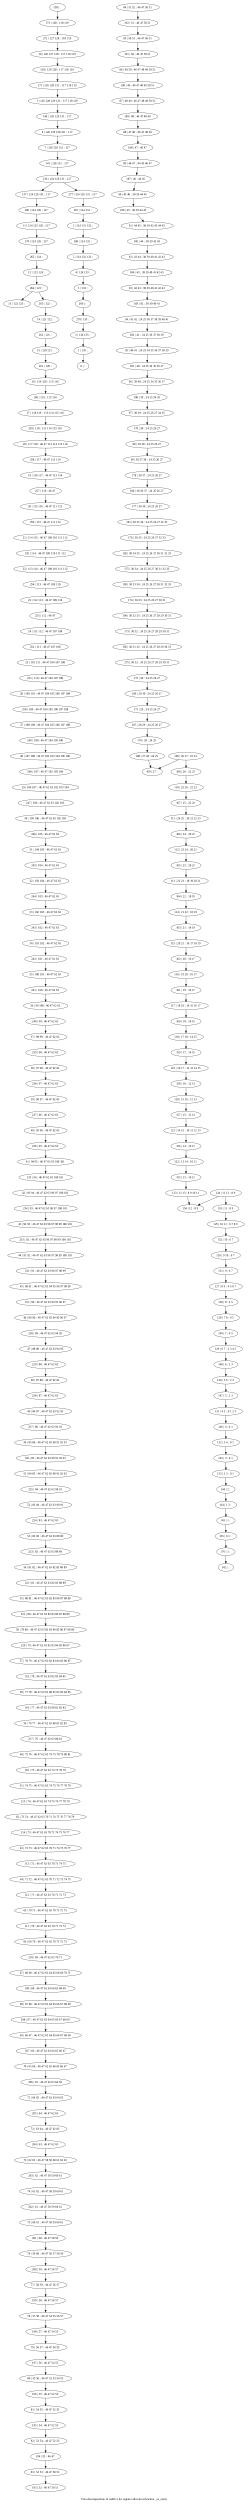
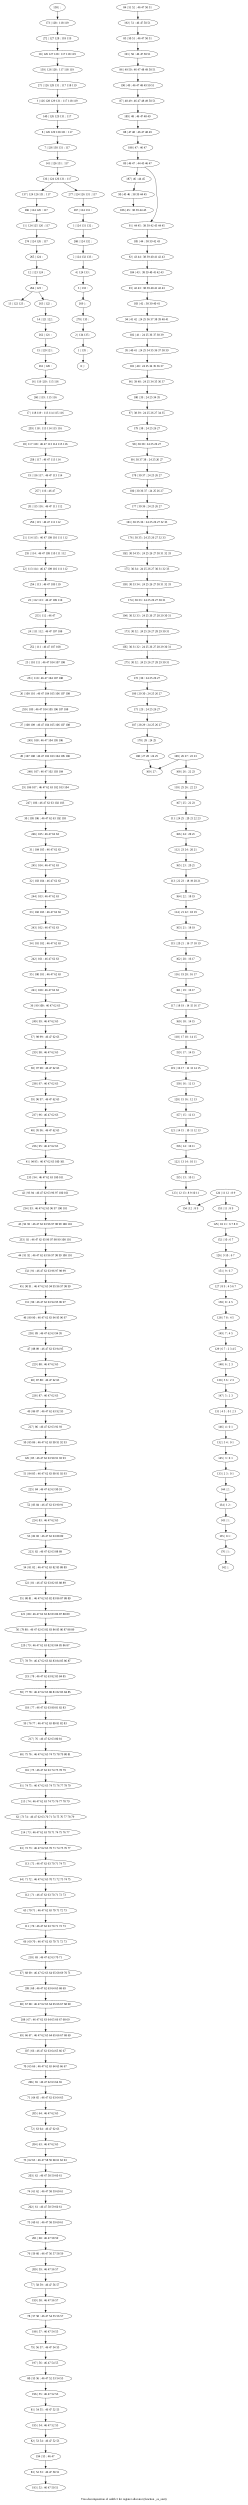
  digraph {
    fontname="Liberation Serif"
    label="Tree-decomposition of width 3 for register allocator (function _os_start)"
    node [fontname="Liberation Serif"]
    edge [fontname="Liberation Serif"]
    n1 [label="0 | : "]
    n2 [label="1 | 135 : "]
    n3 [label="2 | 134 135 : "]
    n4 [label="3 | 133 : "]
    n5 [label="269 | : "]
    n6 [label="270 | 135 : "]
    n7 [label="4 | 124 133 : "]
    n8 [label="5 | 124 132 133 : "]
    n9 [label="6 | 124 131 132 : "]
    n10 [label="268 | 124 132 : "]
    n11 [label="7 | 126 130 131 : 117 "]
    n12 [label="141 | 126 131 : 117 "]
    n13 [label="136 | 124 126 131 : 117 "]
    n14 [label="8 | 126 129 130 131 : 117 "]
    n15 [label="9 | 126 128 129 131 : 117 118 119 "]
    n16 [label="140 | 126 129 131 : 117 "]
    n17 [label="10 | 126 127 128 : 117 118 119 "]
    n18 [label="139 | 126 128 : 117 118 119 "]
    n19 [label="271 | 126 128 131 : 117 118 119 "]
    n20 [label="11 | 124 125 126 : 117 "]
    n21 [label="274 | 124 126 : 117 "]
    n22 [label="265 | 124 : "]
    n23 [label="12 | 123 124 : "]
    n24 [label="264 | 123 : "]
    n25 [label="13 | 122 123 : "]
    n26 [label="263 | 122 : "]
    n27 [label="14 | 121 122 : "]
    n28 [label="262 | 121 : "]
    n29 [label="15 | 120 121 : "]
    n30 [label="261 | 120 : "]
    n31 [label="16 | 119 120 : 115 116 "]
    n32 [label="260 | 119 : 115 116 "]
    n33 [label="17 | 118 119 : 113 114 115 116 "]
    n34 [label="259 | 118 : 113 114 115 116 "]
    n35 [label="18 | 117 118 : 46 47 113 114 115 116 "]
    n36 [label="258 | 117 : 46 47 113 114 "]
    n37 [label="19 | 116 117 : 46 47 113 114 "]
    n38 [label="257 | 116 : 46 47 "]
    n39 [label="20 | 115 116 : 46 47 111 112 "]
    n40 [label="256 | 115 : 46 47 111 112 "]
    n41 [label="21 | 114 115 : 46 47 109 110 111 112 "]
    n42 [label="255 | 114 : 46 47 109 110 111 112 "]
    n43 [label="22 | 113 114 : 46 47 109 110 111 112 "]
    n44 [label="254 | 113 : 46 47 109 110 "]
    n45 [label="23 | 112 113 : 46 47 109 110 "]
    n46 [label="253 | 112 : 46 47 "]
    n47 [label="24 | 111 112 : 46 47 107 108 "]
    n48 [label="252 | 111 : 46 47 107 108 "]
    n49 [label="25 | 110 111 : 46 47 104 107 108 "]
    n50 [label="251 | 110 : 46 47 104 107 108 "]
    n51 [label="26 | 109 110 : 46 47 104 105 106 107 108 "]
    n52 [label="250 | 109 : 46 47 104 105 106 107 108 "]
    n53 [label="27 | 108 109 : 46 47 104 105 106 107 108 "]
    n54 [label="249 | 108 : 46 47 104 105 106 "]
    n55 [label="28 | 107 108 : 46 47 102 103 104 105 106 "]
    n56 [label="248 | 107 : 46 47 102 103 104 "]
    n57 [label="29 | 106 107 : 46 47 62 63 102 103 104 "]
    n58 [label="247 | 106 : 46 47 62 63 102 103 "]
    n59 [label="30 | 105 106 : 46 47 62 63 102 103 "]
    n60 [label="246 | 105 : 46 47 62 63 "]
    n61 [label="31 | 104 105 : 46 47 62 63 "]
    n62 [label="245 | 104 : 46 47 62 63 "]
    n63 [label="32 | 103 104 : 46 47 62 63 "]
    n64 [label="244 | 103 : 46 47 62 63 "]
    n65 [label="33 | 102 103 : 46 47 62 63 "]
    n66 [label="243 | 102 : 46 47 62 63 "]
    n67 [label="34 | 101 102 : 46 47 62 63 "]
    n68 [label="242 | 101 : 46 47 62 63 "]
    n69 [label="35 | 100 101 : 46 47 62 63 "]
    n70 [label="241 | 100 : 46 47 62 63 "]
    n71 [label="36 | 99 100 : 46 47 62 63 "]
    n72 [label="240 | 99 : 46 47 62 63 "]
    n73 [label="37 | 98 99 : 46 47 62 63 "]
    n74 [label="239 | 98 : 46 47 62 63 "]
    n75 [label="38 | 97 98 : 46 47 62 63 "]
    n76 [label="238 | 97 : 46 47 62 63 "]
    n77 [label="39 | 96 97 : 46 47 62 63 "]
    n78 [label="237 | 96 : 46 47 62 63 "]
    n79 [label="40 | 95 96 : 46 47 62 63 "]
    n80 [label="236 | 95 : 46 47 62 63 "]
    n81 [label="41 | 94 95 : 46 47 62 63 100 101 "]
    n82 [label="235 | 94 : 46 47 62 63 100 101 "]
    n83 [label="42 | 93 94 : 46 47 62 63 96 97 100 101 "]
    n84 [label="234 | 93 : 46 47 62 63 96 97 100 101 "]
    n85 [label="43 | 92 93 : 46 47 62 63 96 97 98 99 100 101 "]
    n86 [label="233 | 92 : 46 47 62 63 96 97 98 99 100 101 "]
    n87 [label="44 | 91 92 : 46 47 62 63 96 97 98 99 100 101 "]
    n88 [label="232 | 91 : 46 47 62 63 96 97 98 99 "]
    n89 [label="45 | 90 91 : 46 47 62 63 94 95 96 97 98 99 "]
    n90 [label="231 | 90 : 46 47 62 63 94 95 96 97 "]
    n91 [label="46 | 89 90 : 46 47 62 63 94 95 96 97 "]
    n92 [label="230 | 89 : 46 47 62 63 94 95 "]
    n93 [label="47 | 88 89 : 46 47 62 63 94 95 "]
    n94 [label="229 | 88 : 46 47 62 63 "]
    n95 [label="48 | 87 88 : 46 47 62 63 "]
    n96 [label="228 | 87 : 46 47 62 63 "]
    n97 [label="49 | 86 87 : 46 47 62 63 92 93 "]
    n98 [label="227 | 86 : 46 47 62 63 92 93 "]
    n99 [label="50 | 85 86 : 46 47 62 63 90 91 92 93 "]
    n100 [label="226 | 85 : 46 47 62 63 90 91 92 93 "]
    n101 [label="51 | 84 85 : 46 47 62 63 90 91 92 93 "]
    n102 [label="225 | 84 : 46 47 62 63 90 91 "]
    n103 [label="52 | 83 84 : 46 47 62 63 90 91 "]
    n104 [label="224 | 83 : 46 47 62 63 "]
    n105 [label="53 | 82 83 : 46 47 62 63 88 89 "]
    n106 [label="223 | 82 : 46 47 62 63 88 89 "]
    n107 [label="54 | 81 82 : 46 47 62 63 82 83 88 89 "]
    n108 [label="222 | 81 : 46 47 62 63 82 83 88 89 "]
    n109 [label="55 | 80 81 : 46 47 62 63 82 83 86 87 88 89 "]
    n110 [label="221 | 80 : 46 47 62 63 82 83 86 87 88 89 "]
    n111 [label="56 | 79 80 : 46 47 62 63 82 83 84 85 86 87 88 89 "]
    n112 [label="220 | 79 : 46 47 62 63 82 83 84 85 86 87 "]
    n113 [label="57 | 78 79 : 46 47 62 63 82 83 84 85 86 87 "]
    n114 [label="219 | 78 : 46 47 62 63 82 83 84 85 "]
    n115 [label="58 | 77 78 : 46 47 62 63 80 81 82 83 84 85 "]
    n116 [label="218 | 77 : 46 47 62 63 80 81 82 83 "]
    n117 [label="59 | 76 77 : 46 47 62 63 80 81 82 83 "]
    n118 [label="217 | 76 : 46 47 62 63 80 81 "]
    n119 [label="60 | 75 76 : 46 47 62 63 74 75 78 79 80 81 "]
    n120 [label="216 | 75 : 46 47 62 63 74 75 78 79 "]
    n121 [label="61 | 74 75 : 46 47 62 63 74 75 76 77 78 79 "]
    n122 [label="215 | 74 : 46 47 62 63 74 75 76 77 78 79 "]
    n123 [label="62 | 73 74 : 46 47 62 63 70 71 74 75 76 77 78 79 "]
    n124 [label="214 | 73 : 46 47 62 63 70 71 74 75 76 77 "]
    n125 [label="63 | 72 73 : 46 47 62 63 70 71 74 75 76 77 "]
    n126 [label="213 | 72 : 46 47 62 63 70 71 74 75 "]
    n127 [label="64 | 71 72 : 46 47 62 63 70 71 72 73 74 75 "]
    n128 [label="212 | 71 : 46 47 62 63 70 71 72 73 "]
    n129 [label="65 | 70 71 : 46 47 62 63 70 71 72 73 "]
    n130 [label="211 | 70 : 46 47 62 63 70 71 72 73 "]
    n131 [label="66 | 69 70 : 46 47 62 63 70 71 72 73 "]
    n132 [label="210 | 69 : 46 47 62 63 70 71 "]
    n133 [label="67 | 68 69 : 46 47 62 63 64 65 68 69 70 71 "]
    n134 [label="209 | 68 : 46 47 62 63 64 65 68 69 "]
    n135 [label="68 | 67 68 : 46 47 62 63 64 65 66 67 68 69 "]
    n136 [label="208 | 67 : 46 47 62 63 64 65 66 67 68 69 "]
    n137 [label="69 | 66 67 : 46 47 62 63 64 65 66 67 68 69 "]
    n138 [label="207 | 66 : 46 47 62 63 64 65 66 67 "]
    n139 [label="70 | 65 66 : 46 47 62 63 64 65 66 67 "]
    n140 [label="206 | 65 : 46 47 62 63 64 65 "]
    n141 [label="71 | 64 65 : 46 47 62 63 64 65 "]
    n142 [label="205 | 64 : 46 47 62 63 "]
    n143 [label="72 | 63 64 : 46 47 62 63 "]
    n144 [label="204 | 63 : 46 47 62 63 "]
    n145 [label="73 | 62 63 : 46 47 58 59 60 61 62 63 "]
    n146 [label="203 | 62 : 46 47 58 59 60 61 "]
    n147 [label="74 | 61 62 : 46 47 58 59 60 61 "]
    n148 [label="202 | 61 : 46 47 58 59 60 61 "]
    n149 [label="75 | 60 61 : 46 47 58 59 60 61 "]
    n150 [label="201 | 60 : 46 47 58 59 "]
    n151 [label="76 | 59 60 : 46 47 56 57 58 59 "]
    n152 [label="200 | 59 : 46 47 56 57 "]
    n153 [label="77 | 58 59 : 46 47 56 57 "]
    n154 [label="199 | 58 : 46 47 56 57 "]
    n155 [label="78 | 57 58 : 46 47 54 55 56 57 "]
    n156 [label="198 | 57 : 46 47 54 55 "]
    n157 [label="79 | 56 57 : 46 47 54 55 "]
    n158 [label="197 | 56 : 46 47 54 55 "]
    n159 [label="80 | 55 56 : 46 47 52 53 54 55 "]
    n160 [label="196 | 55 : 46 47 52 53 "]
    n161 [label="81 | 54 55 : 46 47 52 53 "]
    n162 [label="195 | 54 : 46 47 52 53 "]
    n163 [label="82 | 53 54 : 46 47 52 53 "]
    n164 [label="194 | 53 : 46 47 "]
    n165 [label="83 | 52 53 : 46 47 50 51 "]
    n166 [label="193 | 52 : 46 47 50 51 "]
    n167 [label="84 | 51 52 : 46 47 50 51 "]
    n168 [label="192 | 51 : 46 47 50 51 "]
    n169 [label="85 | 50 51 : 46 47 50 51 "]
    n170 [label="191 | 50 : 46 47 50 51 "]
    n171 [label="86 | 49 50 : 46 47 48 49 50 51 "]
    n172 [label="190 | 49 : 46 47 48 49 50 51 "]
    n173 [label="87 | 48 49 : 46 47 48 49 50 51 "]
    n174 [label="189 | 48 : 46 47 48 49 "]
    n175 [label="88 | 47 48 : 46 47 48 49 "]
    n176 [label="188 | 47 : 46 47 "]
    n177 [label="89 | 46 47 : 44 45 46 47 "]
    n178 [label="187 | 46 : 44 45 "]
    n179 [label="90 | 45 46 : 38 39 44 45 "]
    n180 [label="186 | 45 : 38 39 44 45 "]
    n181 [label="91 | 44 45 : 38 39 42 43 44 45 "]
    n182 [label="185 | 44 : 38 39 42 43 "]
    n183 [label="92 | 43 44 : 38 39 40 41 42 43 "]
    n184 [label="184 | 43 : 38 39 40 41 42 43 "]
    n185 [label="93 | 42 43 : 38 39 40 41 42 43 "]
    n186 [label="183 | 42 : 38 39 40 41 "]
    n187 [label="94 | 41 42 : 24 25 36 37 38 39 40 41 "]
    n188 [label="182 | 41 : 24 25 36 37 38 39 "]
    n189 [label="95 | 40 41 : 24 25 34 35 36 37 38 39 "]
    n190 [label="181 | 40 : 24 25 34 35 36 37 "]
    n191 [label="96 | 39 40 : 24 25 34 35 36 37 "]
    n192 [label="180 | 39 : 24 25 34 35 "]
    n193 [label="97 | 38 39 : 24 25 26 27 34 35 "]
    n194 [label="179 | 38 : 24 25 26 27 "]
    n195 [label="98 | 30 38 : 24 25 26 27 "]
    n196 [label="99 | 30 37 38 : 24 25 26 27 "]
    n197 [label="178 | 30 37 : 24 25 26 27 "]
    n198 [label="100 | 30 36 37 : 24 25 26 27 "]
    n199 [label="177 | 30 36 : 24 25 26 27 "]
    n200 [label="101 | 30 35 36 : 24 25 26 27 32 33 "]
    n201 [label="176 | 30 35 : 24 25 26 27 32 33 "]
    n202 [label="102 | 30 34 35 : 24 25 26 27 30 31 32 33 "]
    n203 [label="175 | 30 34 : 24 25 26 27 30 31 32 33 "]
    n204 [label="103 | 30 33 34 : 24 25 26 27 30 31 32 33 "]
    n205 [label="174 | 30 33 : 24 25 26 27 30 31 "]
    n206 [label="104 | 30 32 33 : 24 25 26 27 28 29 30 31 "]
    n207 [label="173 | 30 32 : 24 25 26 27 28 29 30 31 "]
    n208 [label="105 | 30 31 32 : 24 25 26 27 28 29 30 31 "]
    n209 [label="275 | 30 32 : 24 25 26 27 28 29 30 31 "]
    n210 [label="172 | 30 : 24 25 26 27 "]
    n211 [label="106 | 29 30 : 24 25 26 27 "]
    n212 [label="171 | 29 : 24 25 26 27 "]
    n213 [label="107 | 28 29 : 24 25 26 27 "]
    n214 [label="170 | 28 : 24 25 "]
    n215 [label="108 | 27 28 : 24 25 "]
    n216 [label="169 | 27 : "]
    n217 [label="109 | 26 27 : 22 23 "]
    n218 [label="168 | 26 : 22 23 "]
    n219 [label="110 | 25 26 : 22 23 "]
    n220 [label="167 | 25 : 22 23 "]
    n221 [label="111 | 24 25 : 20 21 22 23 "]
    n222 [label="166 | 24 : 20 21 "]
    n223 [label="112 | 23 24 : 20 21 "]
    n224 [label="165 | 23 : 20 21 "]
    n225 [label="113 | 22 23 : 18 19 20 21 "]
    n226 [label="164 | 22 : 18 19 "]
    n227 [label="114 | 21 22 : 18 19 "]
    n228 [label="163 | 21 : 18 19 "]
    n229 [label="115 | 20 21 : 16 17 18 19 "]
    n230 [label="162 | 20 : 16 17 "]
    n231 [label="116 | 19 20 : 16 17 "]
    n232 [label="161 | 19 : 16 17 "]
    n233 [label="117 | 18 19 : 14 15 16 17 "]
    n234 [label="160 | 18 : 14 15 "]
    n235 [label="118 | 17 18 : 14 15 "]
    n236 [label="159 | 17 : 14 15 "]
    n237 [label="119 | 16 17 : 12 13 14 15 "]
    n238 [label="158 | 16 : 12 13 "]
    n239 [label="120 | 15 16 : 12 13 "]
    n240 [label="157 | 15 : 12 13 "]
    n241 [label="121 | 14 15 : 10 11 12 13 "]
    n242 [label="156 | 14 : 10 11 "]
    n243 [label="122 | 13 14 : 10 11 "]
    n244 [label="155 | 13 : 10 11 "]
    n245 [label="123 | 12 13 : 8 9 10 11 "]
    n246 [label="154 | 12 : 8 9 "]
    n247 [label="124 | 11 12 : 8 9 "]
    n248 [label="153 | 11 : 8 9 "]
    n249 [label="125 | 10 11 : 6 7 8 9 "]
    n250 [label="152 | 10 : 6 7 "]
    n251 [label="126 | 9 10 : 6 7 "]
    n252 [label="151 | 9 : 6 7 "]
    n253 [label="127 | 8 9 : 4 5 6 7 "]
    n254 [label="150 | 8 : 4 5 "]
    n255 [label="128 | 7 8 : 4 5 "]
    n256 [label="149 | 7 : 4 5 "]
    n257 [label="129 | 6 7 : 2 3 4 5 "]
    n258 [label="148 | 6 : 2 3 "]
    n259 [label="130 | 5 6 : 2 3 "]
    n260 [label="147 | 5 : 2 3 "]
    n261 [label="131 | 4 5 : 0 1 2 3 "]
    n262 [label="146 | 4 : 0 1 "]
    n263 [label="132 | 3 4 : 0 1 "]
    n264 [label="145 | 3 : 0 1 "]
    n265 [label="133 | 2 3 : 0 1 "]
    n266 [label="144 | 2 : "]
    n267 [label="134 | 1 2 : "]
    n268 [label="143 | 1 : "]
    n269 [label="135 | 0 1 : "]
    n270 [label="276 | 1 : "]
    n271 [label="142 | : "]
    n272 [label="137 | 124 126 131 : 117 "]
    n273 [label="277 | 124 126 131 : 117 "]
    n274 [label="266 | 124 126 : 117 "]
    n275 [label="267 | 124 131 : "]
    n276 [label="138 | : "]
    n277 [label="273 | 128 : 118 119 "]
    n278 [label="272 | 127 128 : 118 119 "]
    n2 -> n1
    n3 -> n2
    n4 -> n5
    n5 -> n6
    n6 -> n3
    n7 -> n4
    n8 -> n7
    n9 -> n10
    n10 -> n8
    n11 -> n12
    n12 -> n13
    n13 -> n272
    n13 -> n273
    n14 -> n11
    n15 -> n16
    n16 -> n14
    n17 -> n18
    n18 -> n19
    n19 -> n15
    n20 -> n21
    n21 -> n22
    n22 -> n23
    n23 -> n24
    n24 -> n25
    n24 -> n26
    n26 -> n27
    n27 -> n28
    n28 -> n29
    n29 -> n30
    n30 -> n31
    n31 -> n32
    n32 -> n33
    n33 -> n34
    n34 -> n35
    n35 -> n36
    n36 -> n37
    n37 -> n38
    n38 -> n39
    n39 -> n40
    n40 -> n41
    n41 -> n42
    n42 -> n43
    n43 -> n44
    n44 -> n45
    n45 -> n46
    n46 -> n47
    n47 -> n48
    n48 -> n49
    n49 -> n50
    n50 -> n51
    n51 -> n52
    n52 -> n53
    n53 -> n54
    n54 -> n55
    n55 -> n56
    n56 -> n57
    n57 -> n58
    n58 -> n59
    n59 -> n60
    n60 -> n61
    n61 -> n62
    n62 -> n63
    n63 -> n64
    n64 -> n65
    n65 -> n66
    n66 -> n67
    n67 -> n68
    n68 -> n69
    n69 -> n70
    n70 -> n71
    n71 -> n72
    n72 -> n73
    n73 -> n74
    n74 -> n75
    n75 -> n76
    n76 -> n77
+   n77 -> n78
    n78 -> n79
    n79 -> n80
    n80 -> n81
    n81 -> n82
    n82 -> n83
    n83 -> n84
    n84 -> n85
    n85 -> n86
    n86 -> n87
    n87 -> n88
    n88 -> n89
    n89 -> n90
    n90 -> n91
    n91 -> n92
    n92 -> n93
    n93 -> n94
    n94 -> n95
    n95 -> n96
    n96 -> n97
    n97 -> n98
    n98 -> n99
    n99 -> n100
    n100 -> n101
    n101 -> n102
    n102 -> n103
    n103 -> n104
    n104 -> n105
    n105 -> n106
    n106 -> n107
    n107 -> n108
    n108 -> n109
    n109 -> n110
    n110 -> n111
    n111 -> n112
    n112 -> n113
    n113 -> n114
    n114 -> n115
    n115 -> n116
    n116 -> n117
    n117 -> n118
    n118 -> n119
    n119 -> n120
    n120 -> n121
    n121 -> n122
    n122 -> n123
    n123 -> n124
    n124 -> n125
    n125 -> n126
    n126 -> n127
    n127 -> n128
    n128 -> n129
    n129 -> n130
    n130 -> n131
    n131 -> n132
    n132 -> n133
    n133 -> n134
    n134 -> n135
    n135 -> n136
    n136 -> n137
    n137 -> n138
    n138 -> n139
    n139 -> n140
    n140 -> n141
    n141 -> n142
    n142 -> n143
    n143 -> n144
    n144 -> n145
    n145 -> n146
    n146 -> n147
    n147 -> n148
    n148 -> n149
    n149 -> n150
    n150 -> n151
    n151 -> n152
    n152 -> n153
    n153 -> n154
    n154 -> n155
    n155 -> n156
    n156 -> n157
    n157 -> n158
    n158 -> n159
    n159 -> n160
    n160 -> n161
    n161 -> n162
    n162 -> n163
    n163 -> n164
    n164 -> n165
    n165 -> n166
    n167 -> n168
    n168 -> n169
    n169 -> n170
    n170 -> n171
    n171 -> n172
    n172 -> n173
    n173 -> n174
    n174 -> n175
    n175 -> n176
    n176 -> n177
    n177 -> n178
    n178 -> n179
    n179 -> n180
-   n180 -> n181
+   n177 -> n181
    n181 -> n182
    n182 -> n183
    n183 -> n184
    n184 -> n185
    n185 -> n186
    n186 -> n187
    n187 -> n188
    n188 -> n189
    n189 -> n190
    n190 -> n191
    n191 -> n192
    n192 -> n193
    n193 -> n194
    n194 -> n195
    n195 -> n196
    n196 -> n197
    n197 -> n198
    n198 -> n199
    n199 -> n200
    n200 -> n201
    n201 -> n202
    n202 -> n203
    n203 -> n204
    n204 -> n205
    n205 -> n206
    n206 -> n207
    n207 -> n208
    n208 -> n209
-   n209 -> n210
    n210 -> n211
    n211 -> n212
    n212 -> n213
    n213 -> n214
    n214 -> n215
    n215 -> n216
    n217 -> n216
    n217 -> n218
    n218 -> n219
    n219 -> n220
    n220 -> n221
    n221 -> n222
    n222 -> n223
    n223 -> n224
    n224 -> n225
    n225 -> n226
    n226 -> n227
    n227 -> n228
    n228 -> n229
    n229 -> n230
    n230 -> n231
    n231 -> n232
    n232 -> n233
    n233 -> n234
    n234 -> n235
    n235 -> n236
    n236 -> n237
    n237 -> n238
    n238 -> n239
    n239 -> n240
    n240 -> n241
    n241 -> n242
    n242 -> n243
    n243 -> n244
    n244 -> n245
    n245 -> n246
    n247 -> n246
    n247 -> n248
    n248 -> n249
    n249 -> n250
    n250 -> n251
    n251 -> n252
    n252 -> n253
    n253 -> n254
    n254 -> n255
    n255 -> n256
    n256 -> n257
    n257 -> n258
    n258 -> n259
    n259 -> n260
    n260 -> n261
    n261 -> n262
    n262 -> n263
    n263 -> n264
    n264 -> n265
    n265 -> n266
    n266 -> n267
    n267 -> n268
    n268 -> n269
    n269 -> n270
    n270 -> n271
    n272 -> n274
    n273 -> n275
    n274 -> n20
    n275 -> n9
    n276 -> n277
    n277 -> n278
    n278 -> n17
  }
